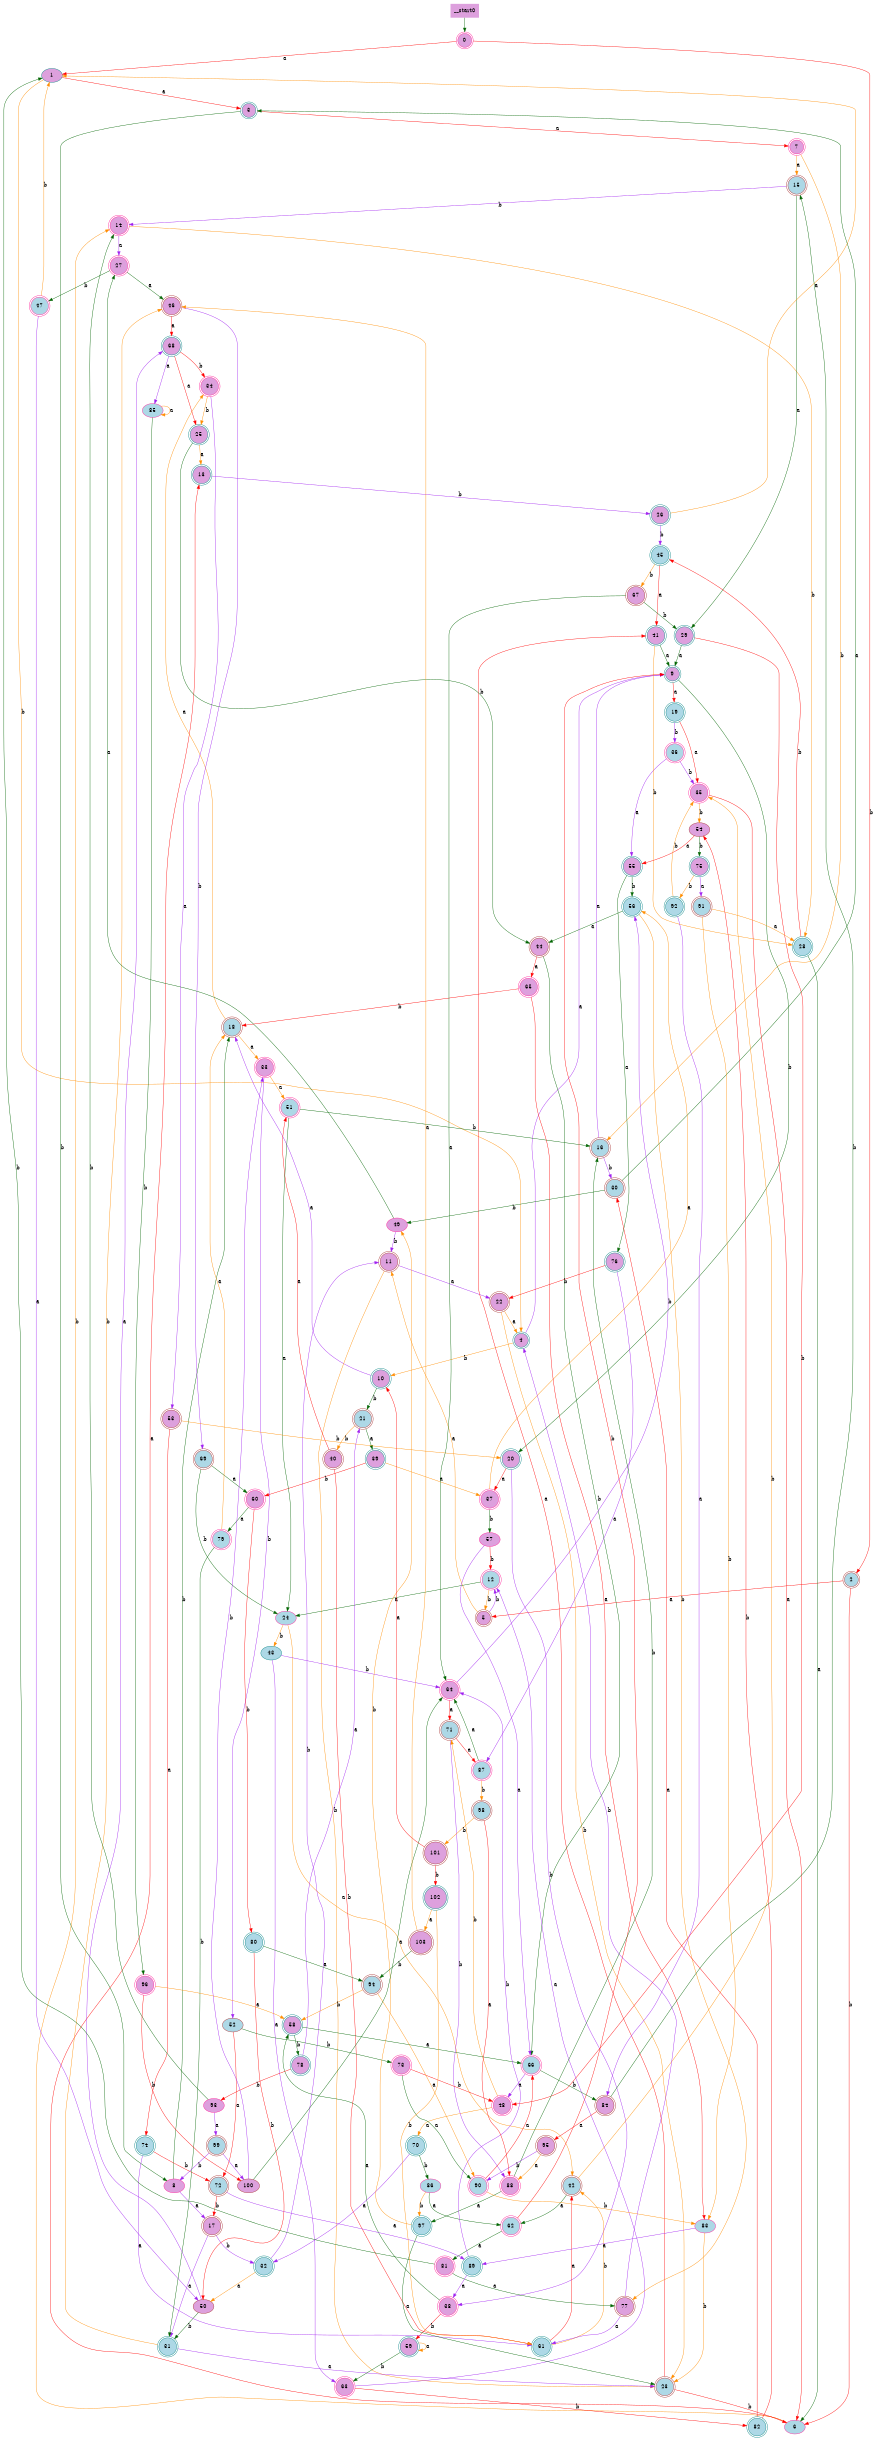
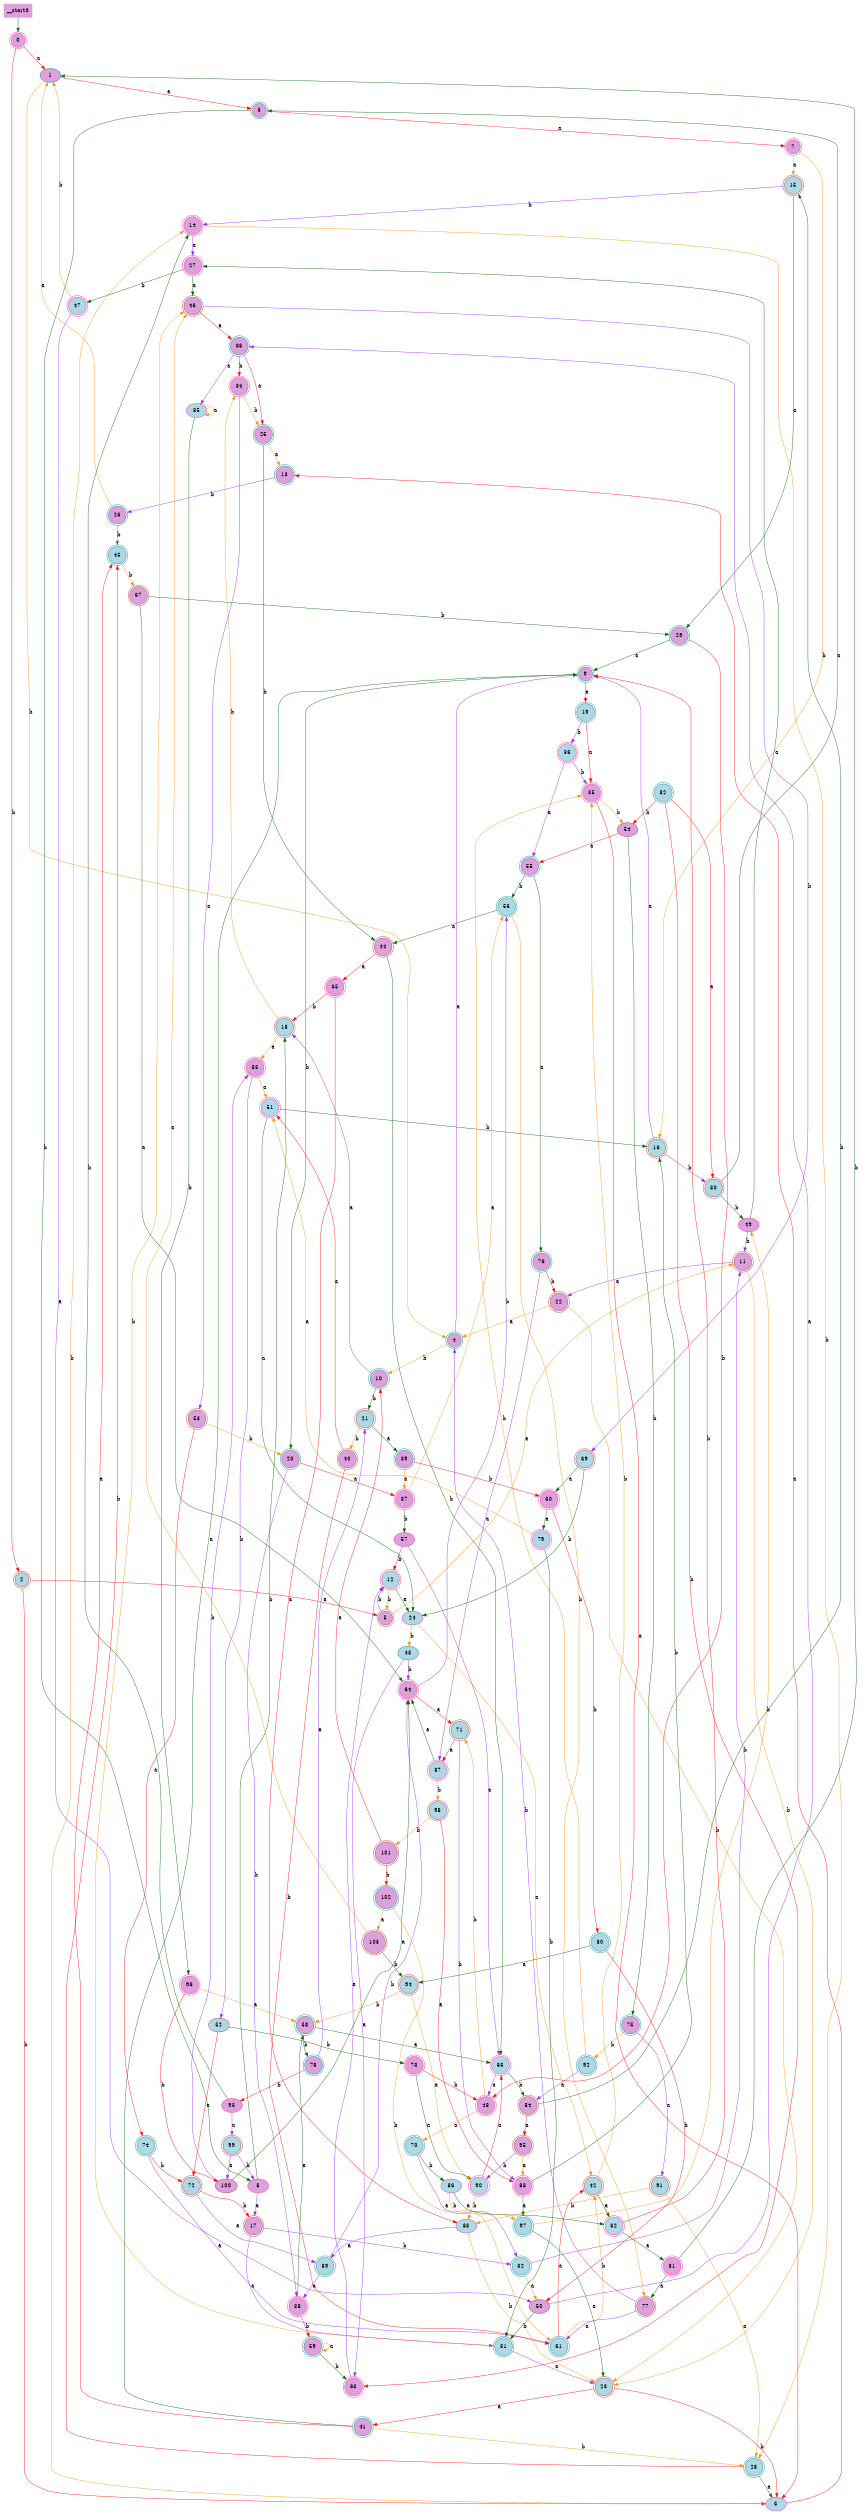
  digraph {
    node [color=deeppink fillcolor=plum shape=doublecircle style=filled]
    edge [color=darkgreen]
    __start0 [shape=none]
    0
    1 [color=teal shape=""]
    2 [color=brown fillcolor=lightblue]
    3 [color=teal]
    4 [color=teal]
    5 [color=brown]
    6 [fillcolor=lightblue shape=""]
    7
    8 [shape=""]
    9 [color=teal]
    10 [color=teal]
    11 [color=brown]
    12 [fillcolor=lightblue]
    13 [color=teal]
    14
    15 [color=brown fillcolor=lightblue]
    16 [color=brown fillcolor=lightblue]
    17 [color=brown]
    18 [color=brown fillcolor=lightblue]
    19 [color=teal fillcolor=lightblue]
    20 [color=teal]
    21 [color=brown fillcolor=lightblue]
    22 [color=brown]
    23 [color=brown fillcolor=lightblue]
    24 [fillcolor=lightblue shape=""]
    26 [color=teal]
    27
    28 [color=teal fillcolor=lightblue]
    29 [color=teal]
    30 [color=brown fillcolor=lightblue]
    31 [color=teal fillcolor=lightblue]
    32 [color=teal fillcolor=lightblue]
    33
    34
    35
    36 [fillcolor=lightblue]
    37
    38
    39 [color=teal]
    40 [color=brown]
    41 [color=teal]
    42 [color=brown fillcolor=lightblue]
    43 [color=teal fillcolor=lightblue shape=""]
    25 [color=teal]
    44 [color=brown]
    45 [color=teal fillcolor=lightblue]
    46 [color=brown]
    47 [fillcolor=lightblue]
    48
    49 [shape=""]
    50 [color=brown shape=""]
    51 [fillcolor=lightblue]
    52 [color=brown fillcolor=lightblue shape=""]
    53 [color=brown]
    54 [color=brown shape=""]
    55 [color=teal]
    56 [color=teal fillcolor=lightblue]
    57 [shape=""]
    58 [color=teal]
    59 [color=teal]
    60
    61 [color=teal fillcolor=lightblue]
    62 [fillcolor=lightblue]
    63
    64
    65
    66 [fillcolor=lightblue]
    67 [color=brown]
    68 [color=teal]
    69 [color=brown fillcolor=lightblue]
    70 [color=teal fillcolor=lightblue]
    71 [color=brown fillcolor=lightblue]
    72 [color=brown fillcolor=lightblue]
    73
    74 [color=teal fillcolor=lightblue]
    75 [color=teal]
    76 [color=teal]
    77 [color=brown]
    78 [color=teal]
    79 [fillcolor=lightblue]
    80 [color=teal fillcolor=lightblue]
    81
    82 [color=teal fillcolor=lightblue]
    83 [fillcolor=lightblue shape=""]
    84 [color=brown]
    85 [fillcolor=lightblue shape=""]
    86 [fillcolor=lightblue shape=""]
    87 [fillcolor=lightblue]
    88
    89 [color=teal fillcolor=lightblue]
    90 [fillcolor=lightblue]
    91 [color=brown fillcolor=lightblue]
    92 [color=teal fillcolor=lightblue]
    93 [shape=""]
    94 [color=brown fillcolor=lightblue]
    95 [color=brown]
    96
    97 [color=teal fillcolor=lightblue]
    98 [color=brown fillcolor=lightblue]
    99 [color=brown fillcolor=lightblue]
    100 [color=brown shape=""]
    101 [color=brown]
    102 [color=teal]
    103 [color=brown]
    __start0 -> 0
    0 -> 1 [color=red label=a]
    0 -> 2 [color=red label=b]
    1 -> 3 [color=red label=a]
    1 -> 4 [color=darkorange label=b]
    2 -> 5 [color=red label=a]
    2 -> 6 [color=red label=b]
    3 -> 7 [color=red label=a]
    3 -> 8 [label=b]
    4 -> 9 [color=purple label=a]
    4 -> 10 [color=darkorange label=b]
    5 -> 11 [color=darkorange label=a]
    5 -> 12 [color=purple label=b]
    6 -> 13 [color=red label=a]
    6 -> 14 [color=darkorange label=b]
    7 -> 15 [color=darkorange label=a]
    7 -> 16 [color=darkorange label=b]
    8 -> 17 [color=purple label=a]
    8 -> 18 [label=b]
    9 -> 19 [color=red label=a]
    9 -> 20 [label=b]
    10 -> 18 [color=purple label=a]
    10 -> 21 [label=b]
    11 -> 22 [color=purple label=a]
    11 -> 23 [color=darkorange label=b]
    12 -> 5 [color=darkorange label=b]
    12 -> 24 [label=a]
    13 -> 26 [color=purple label=b]
    14 -> 27 [color=purple label=a]
    14 -> 28 [color=darkorange label=b]
    15 -> 14 [color=purple label=b]
    15 -> 29 [label=a]
    16 -> 9 [color=purple label=a]
    16 -> 30 [color=purple label=b]
    17 -> 31 [color=purple label=a]
    17 -> 32 [color=purple label=b]
    18 -> 33 [color=darkorange label=a]
-   18 -> 34 [color=darkorange label=a]
+   18 -> 34 [color=darkorange label=b]
    19 -> 35 [color=red label=a]
    19 -> 36 [color=purple label=b]
    20 -> 37 [color=red label=a]
    20 -> 38 [color=purple label=b]
    21 -> 39 [label=a]
    21 -> 40 [color=darkorange label=b]
    22 -> 4 [color=darkorange label=a]
    22 -> 23 [color=darkorange label=b]
    23 -> 6 [color=red label=b]
    23 -> 41 [color=red label=a]
    24 -> 42 [color=darkorange label=a]
    24 -> 43 [color=darkorange label=b]
    26 -> 1 [color=darkorange label=a]
    26 -> 45 [color=purple label=b]
    27 -> 46 [label=a]
    27 -> 47 [label=b]
    28 -> 6 [label=a]
    28 -> 45 [color=red label=b]
    29 -> 9 [label=a]
    29 -> 48 [color=red label=b]
    30 -> 3 [label=a]
    30 -> 49 [label=b]
    31 -> 23 [color=purple label=a]
    31 -> 46 [color=darkorange label=b]
    32 -> 11 [color=purple label=b]
    32 -> 50 [color=darkorange label=a]
    33 -> 51 [color=darkorange label=a]
    33 -> 52 [color=purple label=b]
    34 -> 25 [color=darkorange label=b]
    34 -> 53 [color=purple label=a]
    35 -> 6 [color=red label=a]
    35 -> 54 [color=darkorange label=b]
    36 -> 35 [color=purple label=b]
    36 -> 55 [color=purple label=a]
    37 -> 56 [color=darkorange label=a]
    37 -> 57 [label=b]
    38 -> 58 [label=a]
    38 -> 59 [color=red label=b]
    39 -> 37 [color=darkorange label=a]
    39 -> 60 [color=red label=b]
    40 -> 51 [color=red label=a]
    40 -> 61 [color=red label=b]
    41 -> 9 [label=a]
    41 -> 28 [color=darkorange label=b]
    42 -> 35 [color=darkorange label=b]
    42 -> 62 [label=a]
    43 -> 63 [color=purple label=a]
    43 -> 64 [color=purple label=b]
    25 -> 13 [color=darkorange label=a]
    25 -> 44 [label=b]
    44 -> 65 [color=red label=a]
    44 -> 66 [label=b]
-   45 -> 41 [color=red label=a]
+   41 -> 45 [color=red label=a]
    45 -> 67 [color=darkorange label=b]
    46 -> 68 [color=red label=a]
    46 -> 69 [color=purple label=b]
    47 -> 1 [color=darkorange label=b]
    47 -> 50 [color=purple label=a]
    48 -> 70 [color=darkorange label=a]
    48 -> 71 [color=darkorange label=b]
    49 -> 11 [color=purple label=b]
    49 -> 27 [label=a]
    50 -> 31 [label=b]
    50 -> 68 [color=purple label=a]
    51 -> 16 [label=b]
    51 -> 24 [label=a]
    52 -> 72 [color=red label=a]
    52 -> 73 [label=b]
    53 -> 20 [color=darkorange label=b]
    53 -> 74 [color=red label=a]
    54 -> 55 [color=red label=a]
    54 -> 75 [label=b]
    55 -> 56 [label=b]
    55 -> 76 [label=a]
    56 -> 44 [label=a]
    56 -> 77 [color=darkorange label=b]
    57 -> 12 [color=red label=b]
    57 -> 66 [color=purple label=a]
    58 -> 66 [label=a]
    58 -> 78 [label=b]
    59 -> 59 [color=darkorange label=a]
    59 -> 63 [label=b]
    60 -> 79 [label=a]
    60 -> 80 [color=red label=b]
    61 -> 42 [color=red label=a]
    61 -> 42 [color=darkorange label=b]
    62 -> 9 [color=red label=b]
    62 -> 81 [label=a]
    63 -> 12 [color=purple label=a]
-   63 -> 82 [color=red label=b]
+   82 -> 63 [color=red label=b]
    64 -> 56 [color=purple label=b]
    64 -> 71 [color=red label=a]
    65 -> 18 [color=red label=b]
    65 -> 83 [color=red label=a]
    66 -> 48 [color=purple label=a]
    66 -> 84 [label=b]
    67 -> 29 [label=b]
    67 -> 64 [label=a]
    68 -> 34 [color=red label=b]
    68 -> 25 [color=red label=a]
    68 -> 85 [color=purple label=a]
    69 -> 24 [label=b]
    69 -> 60 [label=a]
    70 -> 32 [color=purple label=a]
    70 -> 86 [label=b]
    71 -> 87 [color=red label=a]
    71 -> 88 [color=purple label=b]
    72 -> 17 [color=red label=b]
    72 -> 89 [color=purple label=a]
    73 -> 48 [color=red label=b]
    73 -> 90 [label=a]
    74 -> 61 [color=purple label=a]
    74 -> 72 [color=red label=b]
    75 -> 91 [color=purple label=a]
    75 -> 92 [color=darkorange label=b]
    76 -> 22 [color=red label=b]
    76 -> 87 [color=purple label=a]
    77 -> 4 [color=purple label=b]
    77 -> 61 [color=purple label=a]
    78 -> 21 [color=purple label=a]
    78 -> 93 [color=red label=b]
    79 -> 31 [label=b]
-   79 -> 18 [color=darkorange label=a]
+   79 -> 51 [color=darkorange label=a]
    80 -> 50 [color=red label=b]
    80 -> 94 [label=a]
    81 -> 1 [label=b]
    81 -> 77 [label=a]
    82 -> 30 [color=red label=a]
    82 -> 54 [color=red label=b]
    83 -> 23 [color=darkorange label=b]
    83 -> 89 [color=purple label=a]
    84 -> 15 [label=b]
    84 -> 95 [color=red label=a]
    85 -> 85 [color=darkorange label=a]
    85 -> 96 [label=b]
    86 -> 62 [label=a]
    86 -> 97 [color=darkorange label=b]
    87 -> 64 [label=a]
    87 -> 98 [color=darkorange label=b]
    88 -> 16 [label=b]
    88 -> 97 [label=a]
    89 -> 38 [color=purple label=a]
    89 -> 64 [color=purple label=b]
    90 -> 66 [color=red label=a]
    90 -> 83 [color=darkorange label=b]
    91 -> 28 [color=darkorange label=a]
    91 -> 83 [color=darkorange label=b]
    92 -> 35 [color=darkorange label=b]
    92 -> 84 [color=purple label=a]
    93 -> 14 [label=b]
    93 -> 99 [color=purple label=a]
    94 -> 58 [color=darkorange label=b]
    94 -> 90 [color=darkorange label=a]
    95 -> 88 [color=darkorange label=a]
    95 -> 90 [color=purple label=b]
    96 -> 58 [color=darkorange label=a]
    96 -> 100 [color=red label=b]
    97 -> 23 [label=a]
    97 -> 49 [color=darkorange label=b]
    98 -> 88 [color=red label=a]
    98 -> 101 [color=darkorange label=b]
    99 -> 8 [color=purple label=b]
    99 -> 100 [color=purple label=a]
    100 -> 33 [color=purple label=b]
    100 -> 64 [label=a]
    101 -> 10 [color=red label=a]
    101 -> 102 [color=red label=b]
    102 -> 61 [color=darkorange label=b]
    102 -> 103 [color=darkorange label=a]
    103 -> 46 [color=darkorange label=a]
    103 -> 94 [label=b]
  }
